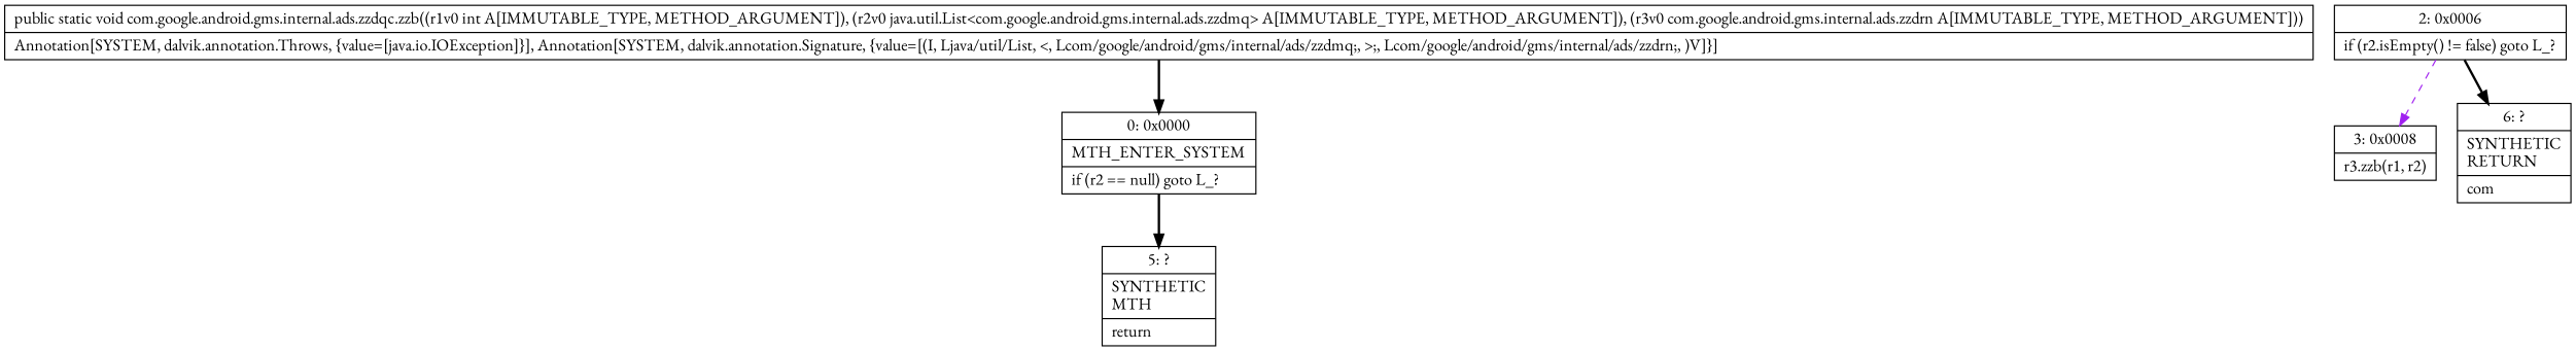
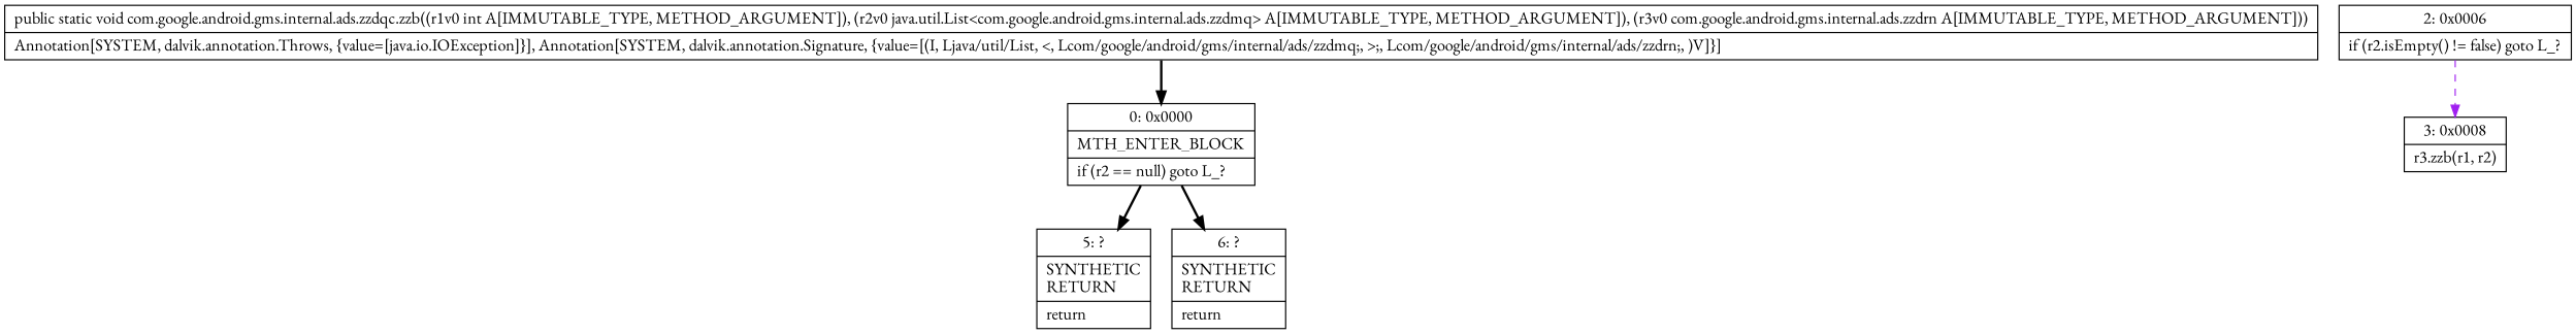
  digraph {
    fontname="EB Garamond"
    node [fontname="EB Garamond" shape=record]
    edge [color=black fontname="EB Garamond" style=bold]
-   n1 [label="{0\:\ 0x0000|MTH_ENTER_SYSTEM\l|if (r2 == null) goto L_?\l}"]
-   n2 [label="{5\:\ ?|SYNTHETIC\lMTH\l|return\l}"]
+   n1 [label="{0\:\ 0x0000|MTH_ENTER_BLOCK\l|if (r2 == null) goto L_?\l}"]
+   n2 [label="{5\:\ ?|SYNTHETIC\lRETURN\l|return\l}"]
    n3 [label="{2\:\ 0x0006|if (r2.isEmpty() != false) goto L_?\l}"]
    n4 [label="{3\:\ 0x0008|r3.zzb(r1, r2)\l}"]
-   n5 [label="{6\:\ ?|SYNTHETIC\lRETURN\l|com\l}"]
+   n5 [label="{6\:\ ?|SYNTHETIC\lRETURN\l|return\l}"]
    n6 [label="{public static void com.google.android.gms.internal.ads.zzdqc.zzb((r1v0 int A[IMMUTABLE_TYPE, METHOD_ARGUMENT]), (r2v0 java.util.List\<com.google.android.gms.internal.ads.zzdmq\> A[IMMUTABLE_TYPE, METHOD_ARGUMENT]), (r3v0 com.google.android.gms.internal.ads.zzdrn A[IMMUTABLE_TYPE, METHOD_ARGUMENT]))  | Annotation[SYSTEM, dalvik.annotation.Throws, \{value=[java.io.IOException]\}], Annotation[SYSTEM, dalvik.annotation.Signature, \{value=[(I, Ljava\/util\/List, \<, Lcom\/google\/android\/gms\/internal\/ads\/zzdmq;, \>;, Lcom\/google\/android\/gms\/internal\/ads\/zzdrn;, )V]\}]\l}"]
    n1 -> n2
    n3 -> n4 [color=purple style=dashed]
-   n3 -> n5
+   n1 -> n5
    n6 -> n1
  }
